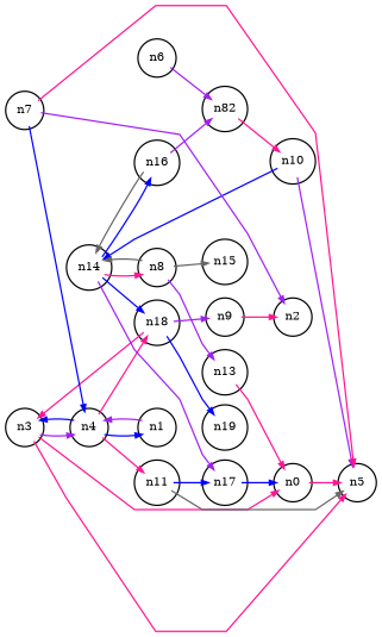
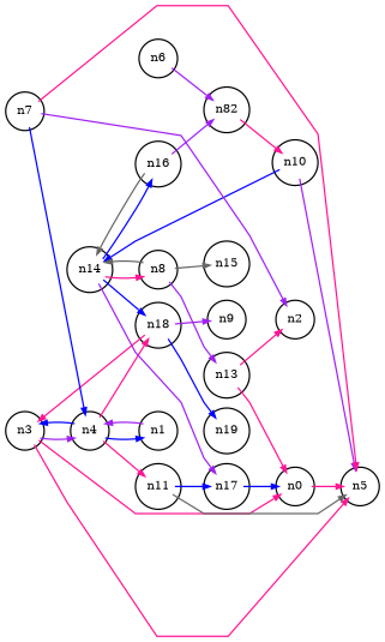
  digraph {
    fontsize=8
    nodesep=0.22
    nodesize=0.16
    rankdir=LR
    ranksep=0.22
    splines=polyline
    node [fixedsize=shape fontsize=8 shape=circle]
    edge [arrowsize=0.5 color=deeppink]
    n0 [width=0.32]
    n5 [width=0.32]
    n1 [width=0.32]
    n4 [width=0.32]
    n2 [width=0.32]
    n3 [width=0.32]
    n11 [width=0.32]
    n18 [width=0.32]
    n17 [width=0.32]
    n9 [width=0.32]
    n19 [width=0.32]
    n12 [label=n82 width=0.32]
    n10 [width=0.32]
    n14 [width=0.32]
    n8 [width=0.32]
    n16 [width=0.32]
    n6 [width=0.32]
    n7 [width=0.32]
    n13 [width=0.32]
    n15 [width=0.32]
    n0 -> n5
    n1 -> n4 [color=purple]
    n4 -> n1 [color=blue]
    n4 -> n3 [color=blue]
    n4 -> n11
    n4 -> n18
    n3 -> n0
    n3 -> n5
    n3 -> n4 [color=purple]
    n11 -> n5 [color=gray40]
    n11 -> n17 [color=blue]
    n18 -> n3
    n18 -> n9 [color=purple]
    n18 -> n19 [color=blue]
    n17 -> n0 [color=blue]
    n12 -> n10
    n10 -> n5 [color=purple]
    n10 -> n14 [color=blue]
    n14 -> n18 [color=blue]
    n14 -> n17 [color=purple]
    n14 -> n8
    n14 -> n16 [color=blue]
    n8 -> n14 [color=gray40]
    n8 -> n13 [color=purple]
    n8 -> n15 [color=gray40]
    n16 -> n12 [color=purple]
    n16 -> n14 [color=gray40]
    n6 -> n12 [color=purple]
    n7 -> n5
    n7 -> n4 [color=blue]
    n7 -> n2 [color=purple]
    n13 -> n0
-   n9 -> n2
+   n13 -> n2
  }
